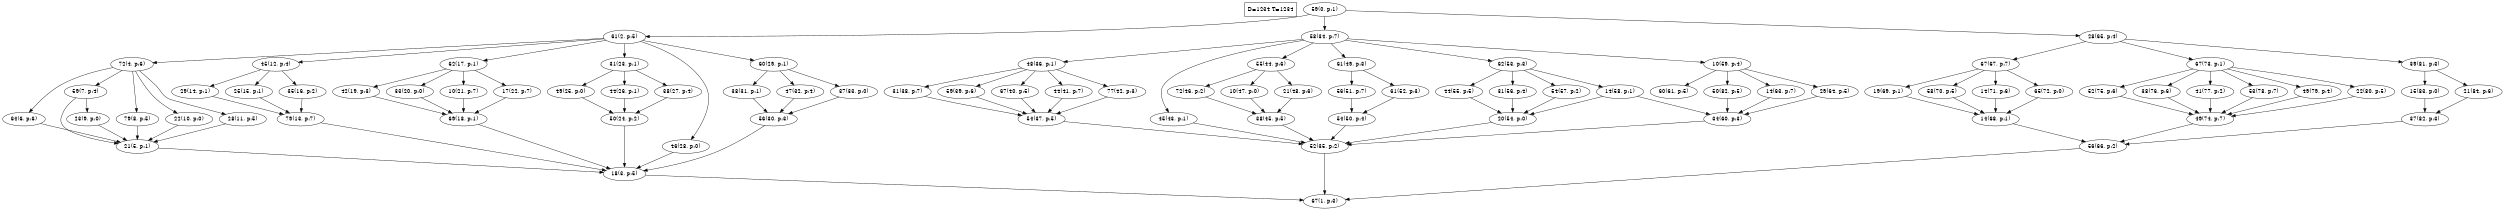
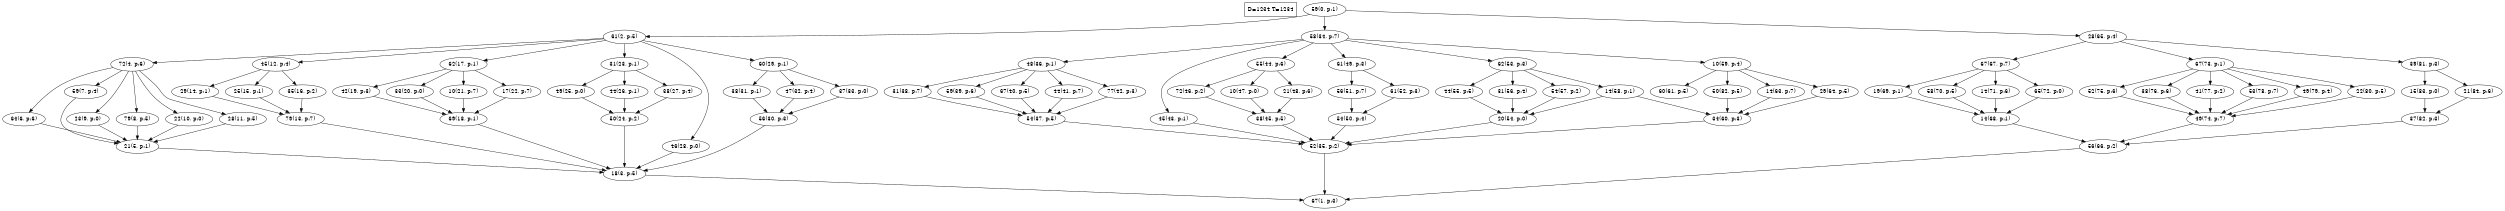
  digraph {
    n1 [label="D=1234 T=1234" shape=box]
    n2 [label="59(0, p:1)"]
    n3 [label="61(2, p:5)"]
    n4 [label="58(34, p:7)"]
    n5 [label="28(65, p:4)"]
    n6 [label="72(4, p:6)"]
    n7 [label="45(12, p:4)"]
    n8 [label="62(17, p:1)"]
    n9 [label="31(23, p:1)"]
    n10 [label="46(28, p:0)"]
    n11 [label="60(29, p:1)"]
    n12 [label="48(36, p:1)"]
    n13 [label="45(43, p:1)"]
    n14 [label="55(44, p:6)"]
    n15 [label="61(49, p:3)"]
    n16 [label="62(53, p:3)"]
    n17 [label="10(59, p:4)"]
    n18 [label="67(67, p:7)"]
    n19 [label="67(73, p:1)"]
    n20 [label="39(81, p:3)"]
    n21 [label="67(1, p:3)"]
    n22 [label="64(6, p:6)"]
    n23 [label="59(7, p:4)"]
    n24 [label="79(8, p:5)"]
    n25 [label="23(9, p:0)"]
    n26 [label="22(10, p:0)"]
    n27 [label="28(11, p:5)"]
    n28 [label="29(14, p:1)"]
    n29 [label="25(15, p:1)"]
    n30 [label="35(16, p:2)"]
    n31 [label="42(19, p:3)"]
    n32 [label="33(20, p:0)"]
    n33 [label="10(21, p:7)"]
    n34 [label="17(22, p:7)"]
    n35 [label="49(25, p:0)"]
    n36 [label="44(26, p:1)"]
    n37 [label="38(27, p:4)"]
    n38 [label="18(3, p:5)"]
    n39 [label="38(31, p:1)"]
    n40 [label="47(32, p:4)"]
    n41 [label="37(33, p:0)"]
    n42 [label="21(5, p:1)"]
    n43 [label="79(13, p:7)"]
    n44 [label="69(18, p:1)"]
    n45 [label="50(24, p:2)"]
    n46 [label="56(30, p:3)"]
    n47 [label="31(38, p:7)"]
    n48 [label="59(39, p:6)"]
    n49 [label="67(40, p:5)"]
    n50 [label="44(41, p:7)"]
    n51 [label="77(42, p:3)"]
    n52 [label="52(35, p:2)"]
    n53 [label="72(46, p:2)"]
    n54 [label="10(47, p:0)"]
    n55 [label="21(48, p:6)"]
    n56 [label="56(51, p:7)"]
    n57 [label="61(52, p:3)"]
    n58 [label="44(55, p:5)"]
    n59 [label="31(56, p:4)"]
    n60 [label="54(57, p:2)"]
    n61 [label="14(58, p:1)"]
    n62 [label="60(61, p:5)"]
    n63 [label="50(82, p:5)"]
    n64 [label="14(63, p:7)"]
    n65 [label="29(64, p:5)"]
    n66 [label="54(37, p:5)"]
    n67 [label="38(45, p:5)"]
    n68 [label="54(50, p:4)"]
    n69 [label="20(54, p:0)"]
    n70 [label="34(60, p:3)"]
    n71 [label="19(69, p:1)"]
    n72 [label="58(70, p:5)"]
    n73 [label="14(71, p:6)"]
    n74 [label="65(72, p:0)"]
    n75 [label="52(75, p:6)"]
    n76 [label="38(76, p:6)"]
    n77 [label="41(77, p:2)"]
    n78 [label="53(78, p:7)"]
    n79 [label="49(79, p:4)"]
    n80 [label="22(80, p:5)"]
    n81 [label="15(83, p:0)"]
    n82 [label="21(84, p:6)"]
    n83 [label="56(66, p:2)"]
    n84 [label="14(68, p:1)"]
    n85 [label="49(74, p:7)"]
    n86 [label="37(82, p:3)"]
    n2 -> n3
    n2 -> n4
    n2 -> n5
    n3 -> n6
    n3 -> n7
    n3 -> n8
    n3 -> n9
    n3 -> n10
    n3 -> n11
    n4 -> n12
    n4 -> n13
    n4 -> n14
    n4 -> n15
    n4 -> n16
    n4 -> n17
    n5 -> n18
    n5 -> n19
    n5 -> n20
    n6 -> n22
    n6 -> n23
    n6 -> n24
-   n23 -> n25
+   n6 -> n25
    n6 -> n26
    n6 -> n27
    n7 -> n28
    n7 -> n29
    n7 -> n30
    n8 -> n31
    n8 -> n32
    n8 -> n33
    n8 -> n34
    n9 -> n35
    n9 -> n36
    n9 -> n37
    n10 -> n38
    n11 -> n39
    n11 -> n40
    n11 -> n41
    n12 -> n47
    n12 -> n48
    n12 -> n49
    n12 -> n50
    n12 -> n51
    n13 -> n52
    n14 -> n53
    n14 -> n54
    n14 -> n55
    n15 -> n56
    n15 -> n57
    n16 -> n58
    n16 -> n59
    n16 -> n60
    n16 -> n61
    n17 -> n62
    n17 -> n63
    n17 -> n64
    n17 -> n65
    n18 -> n71
    n18 -> n72
    n18 -> n73
    n18 -> n74
    n19 -> n75
    n19 -> n76
    n19 -> n77
    n19 -> n78
    n19 -> n79
    n19 -> n80
    n20 -> n81
    n20 -> n82
    n22 -> n42
    n23 -> n42
    n24 -> n42
    n25 -> n42
    n26 -> n42
    n27 -> n42
    n28 -> n43
    n29 -> n43
    n30 -> n43
    n31 -> n44
    n32 -> n44
    n33 -> n44
    n34 -> n44
    n35 -> n45
    n36 -> n45
    n37 -> n45
    n38 -> n21
    n39 -> n46
    n40 -> n46
    n41 -> n46
    n42 -> n38
    n43 -> n38
    n44 -> n38
    n45 -> n38
    n46 -> n38
    n47 -> n66
    n48 -> n66
    n49 -> n66
    n50 -> n66
    n51 -> n66
    n52 -> n21
    n53 -> n67
    n54 -> n67
    n55 -> n67
    n56 -> n68
    n57 -> n68
    n58 -> n69
    n59 -> n69
    n60 -> n69
    n61 -> n69
    n61 -> n70
    n63 -> n70
    n64 -> n70
    n65 -> n70
    n66 -> n52
    n67 -> n52
    n68 -> n52
    n69 -> n52
    n70 -> n52
    n71 -> n84
    n72 -> n84
    n73 -> n84
    n74 -> n84
    n75 -> n85
    n76 -> n85
    n77 -> n85
    n78 -> n85
    n79 -> n85
    n80 -> n85
    n81 -> n86
    n82 -> n86
    n83 -> n21
    n84 -> n83
    n85 -> n83
    n86 -> n83
  }
